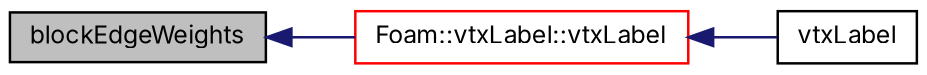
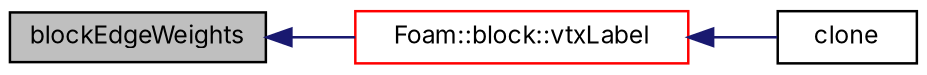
  digraph {
    fontname=Inter
    rankdir=LR
    node [color=black fontname=Inter fontsize=10 shape=record]
    edge [color=midnightblue dir=back fontname=Inter fontsize=10 labelfontname=FreeSans labelfontsize=10 style=solid]
    n1 [fillcolor=grey75 fontcolor=black height=0.2 label=blockEdgeWeights style=filled width=0.4]
-   n2 [color=red height=0.2 label="Foam::vtxLabel::vtxLabel" width=0.4]
-   n3 [height=0.2 label=vtxLabel width=0.4]
+   n2 [color=red height=0.2 label="Foam::block::vtxLabel" width=0.4]
+   n3 [height=0.2 label=clone width=0.4]
    n1 -> n2
    n2 -> n3
  }
